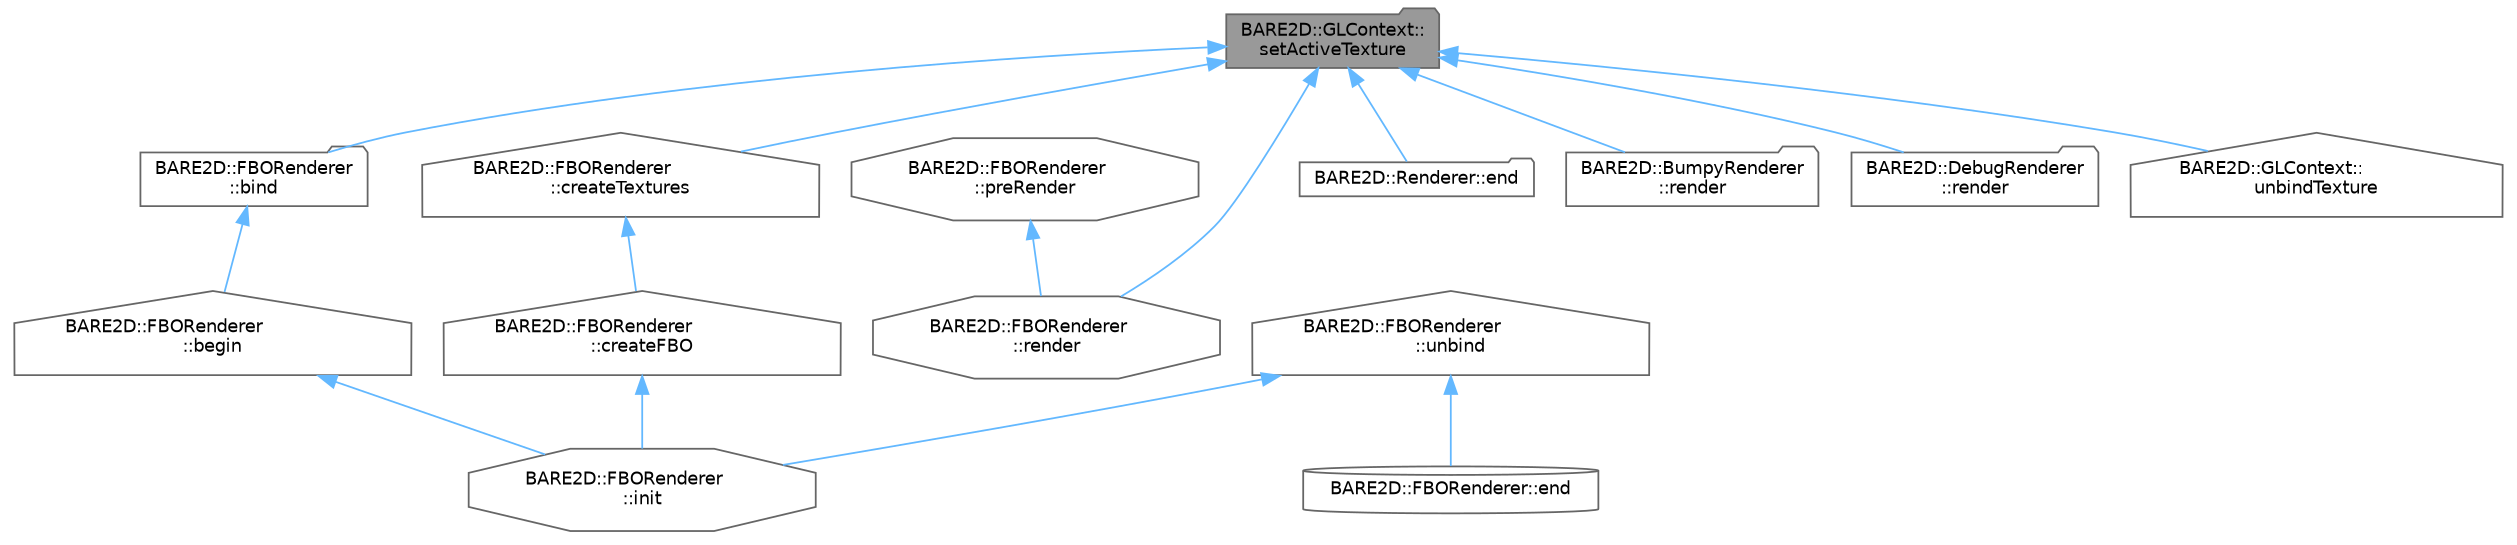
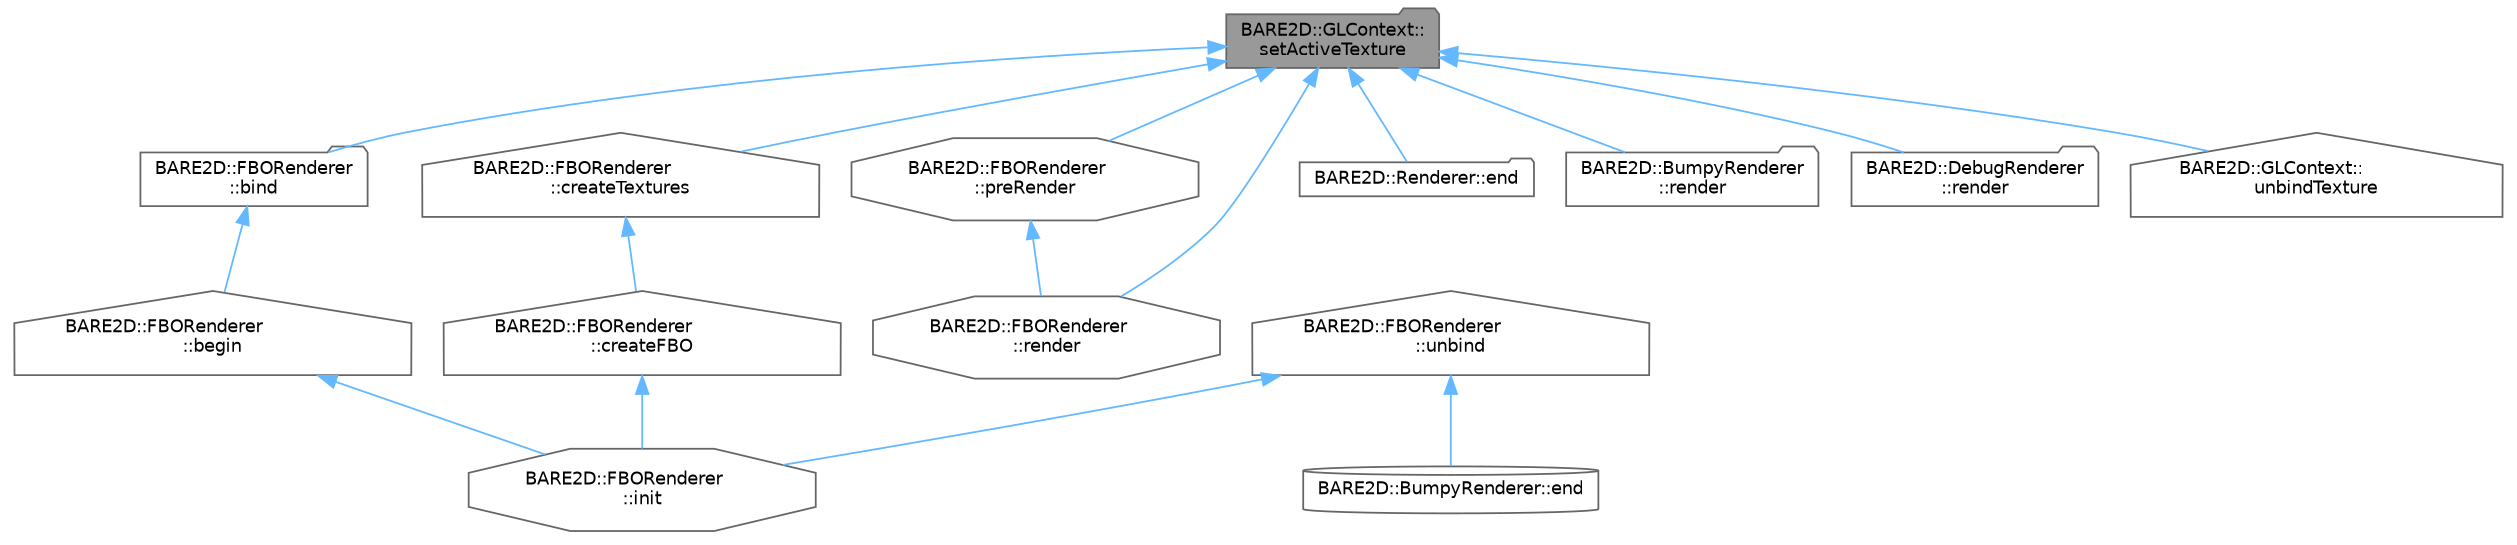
  digraph {
    rankdir=TB
    node [color=grey40 fillcolor=white fontname=Helvetica fontsize=10 shape=folder style=filled]
    edge [color=steelblue1 dir=back fontname=Helvetica fontsize=10 labelfontname=Helvetica labelfontsize=10 style=solid]
    n1 [color=gray40 fillcolor=grey60 fontcolor=black height=0.2 label="BARE2D::GLContext::\lsetActiveTexture" width=0.4]
    n2 [height=0.2 label="BARE2D::FBORenderer\l::bind" width=0.4]
    n3 [height=0.2 label="BARE2D::FBORenderer\l::createTextures" shape=house width=0.4]
    n4 [height=0.2 label="BARE2D::FBORenderer\l::preRender" shape=octagon width=0.4]
    n5 [height=0.2 label="BARE2D::FBORenderer\l::render" shape=octagon width=0.4]
    n6 [height=0.2 label="BARE2D::Renderer::end" width=0.4]
    n7 [height=0.2 label="BARE2D::BumpyRenderer\l::render" width=0.4]
    n8 [height=0.2 label="BARE2D::DebugRenderer\l::render" width=0.4]
    n9 [height=0.2 label="BARE2D::GLContext::\lunbindTexture" shape=house width=0.4]
    n10 [height=0.2 label="BARE2D::FBORenderer\l::begin" shape=house width=0.4]
    n11 [height=0.2 label="BARE2D::FBORenderer\l::createFBO" shape=house width=0.4]
    n12 [height=0.2 label="BARE2D::FBORenderer\l::init" shape=octagon width=0.4]
    n13 [height=0.2 label="BARE2D::FBORenderer\l::unbind" shape=house width=0.4]
-   n14 [height=0.2 label="BARE2D::FBORenderer::end" shape=cylinder width=0.4]
+   n14 [height=0.2 label="BARE2D::BumpyRenderer::end" shape=cylinder width=0.4]
    n1 -> n2
    n1 -> n3
+   n1 -> n4
    n1 -> n5
    n1 -> n6
    n1 -> n7
    n1 -> n8
    n1 -> n9
    n2 -> n10
    n3 -> n11
    n4 -> n5
    n10 -> n12
    n11 -> n12
    n13 -> n12
    n13 -> n14
  }
